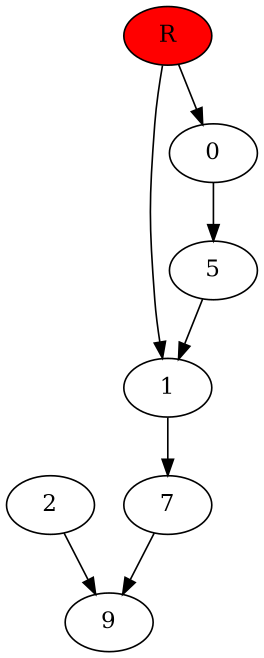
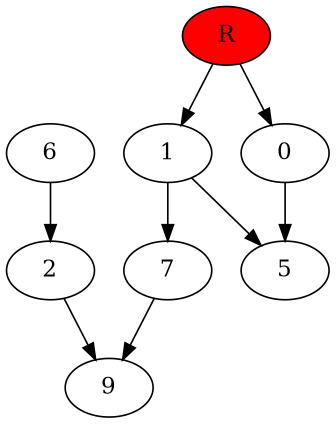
  digraph {
    1
    7
    9
    2
    n5 [label=0]
    5
+   6
    R [fillcolor="#ff0000" style=filled]
    1 -> 7
    7 -> 9
    2 -> 9
    n5 -> 5
-   5 -> 1
+   1 -> 5
+   6 -> 2
    R -> 1
    R -> n5
  }
